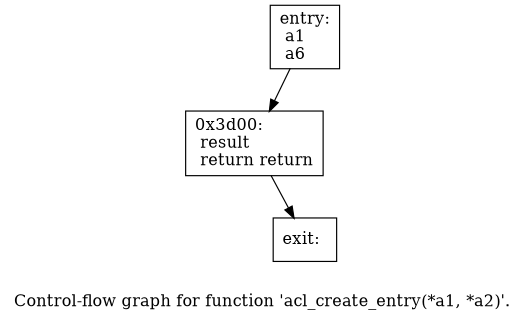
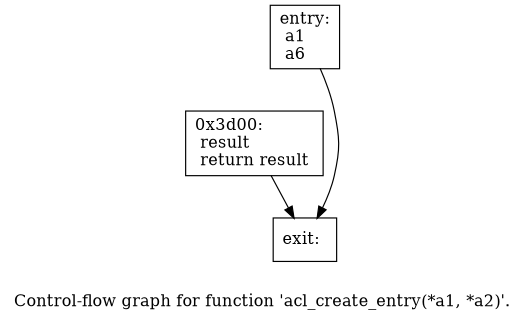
  digraph {
    label="Control-flow graph for function 'acl_create_entry(*a1, *a2)'."
    node [shape=record]
    n1 [label="{entry:\l  a1\l  a6\l}"]
-   n2 [label="{0x3d00:\l  result\l  return return\l}"]
+   n2 [label="{0x3d00:\l  result\l  return result\l}"]
    n3 [label="{exit:\l}"]
-   n1 -> n2
+   n1 -> n3
    n2 -> n3
  }
